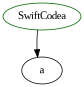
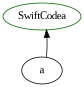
  digraph {
    fontname="Liberation Serif"
    node [fontname="Liberation Serif"]
    n1 [color=darkgreen label=SwiftCodea shape=oval]
    a
-   n1 -> a [fontname="Liberation Serif"]
+   a -> n1 [fontname="Liberation Serif"]
  }
